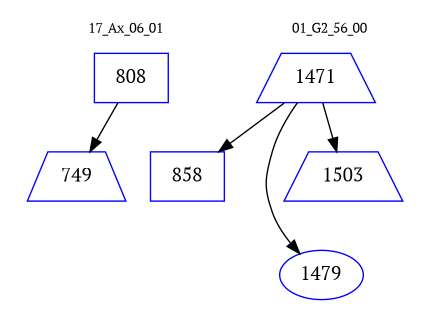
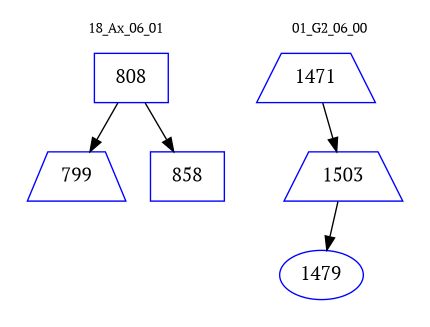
  digraph {
    fontname="PT Serif"
    node [color=blue fontname="PT Serif" shape=trapezium]
    edge [color=black fontname="PT Serif"]
    n1 [label=808 shape=box]
-   n2 [label=749]
+   n2 [label=799]
    n3 [label=858 shape=box]
    n4 [label=1471]
    n5 [label=1479 shape=ellipse]
    n6 [label=1503]
    subgraph cluster_1 {
      color=white
      fontsize=10
-     label="17_Ax_06_01"
+     label="18_Ax_06_01"
      n1
      n2
      n3
    }
    subgraph cluster_2 {
      color=white
      fontsize=10
-     label="01_G2_56_00"
+     label="01_G2_06_00"
      n4
      n5
      n6
    }
    n1 -> n2
-   n4 -> n3
-   n4 -> n5
+   n1 -> n3
+   n6 -> n5
    n4 -> n6
  }
